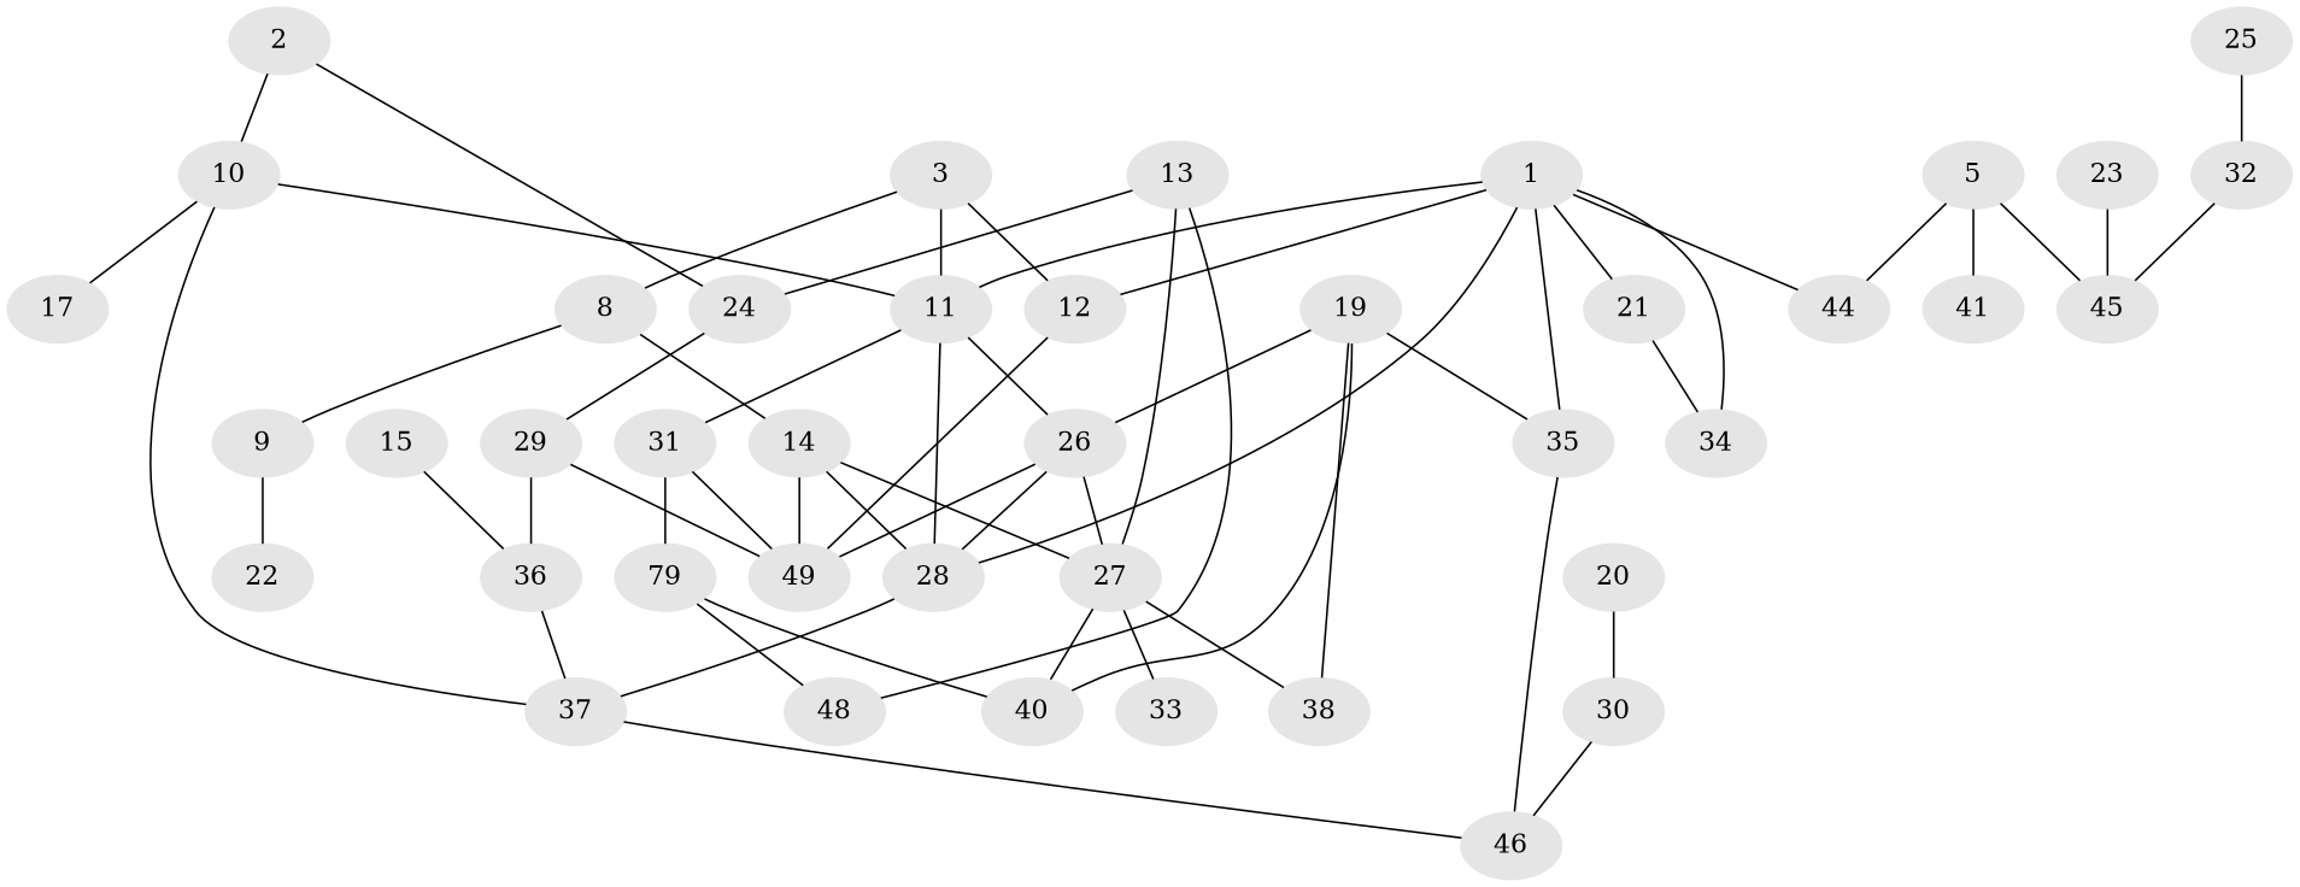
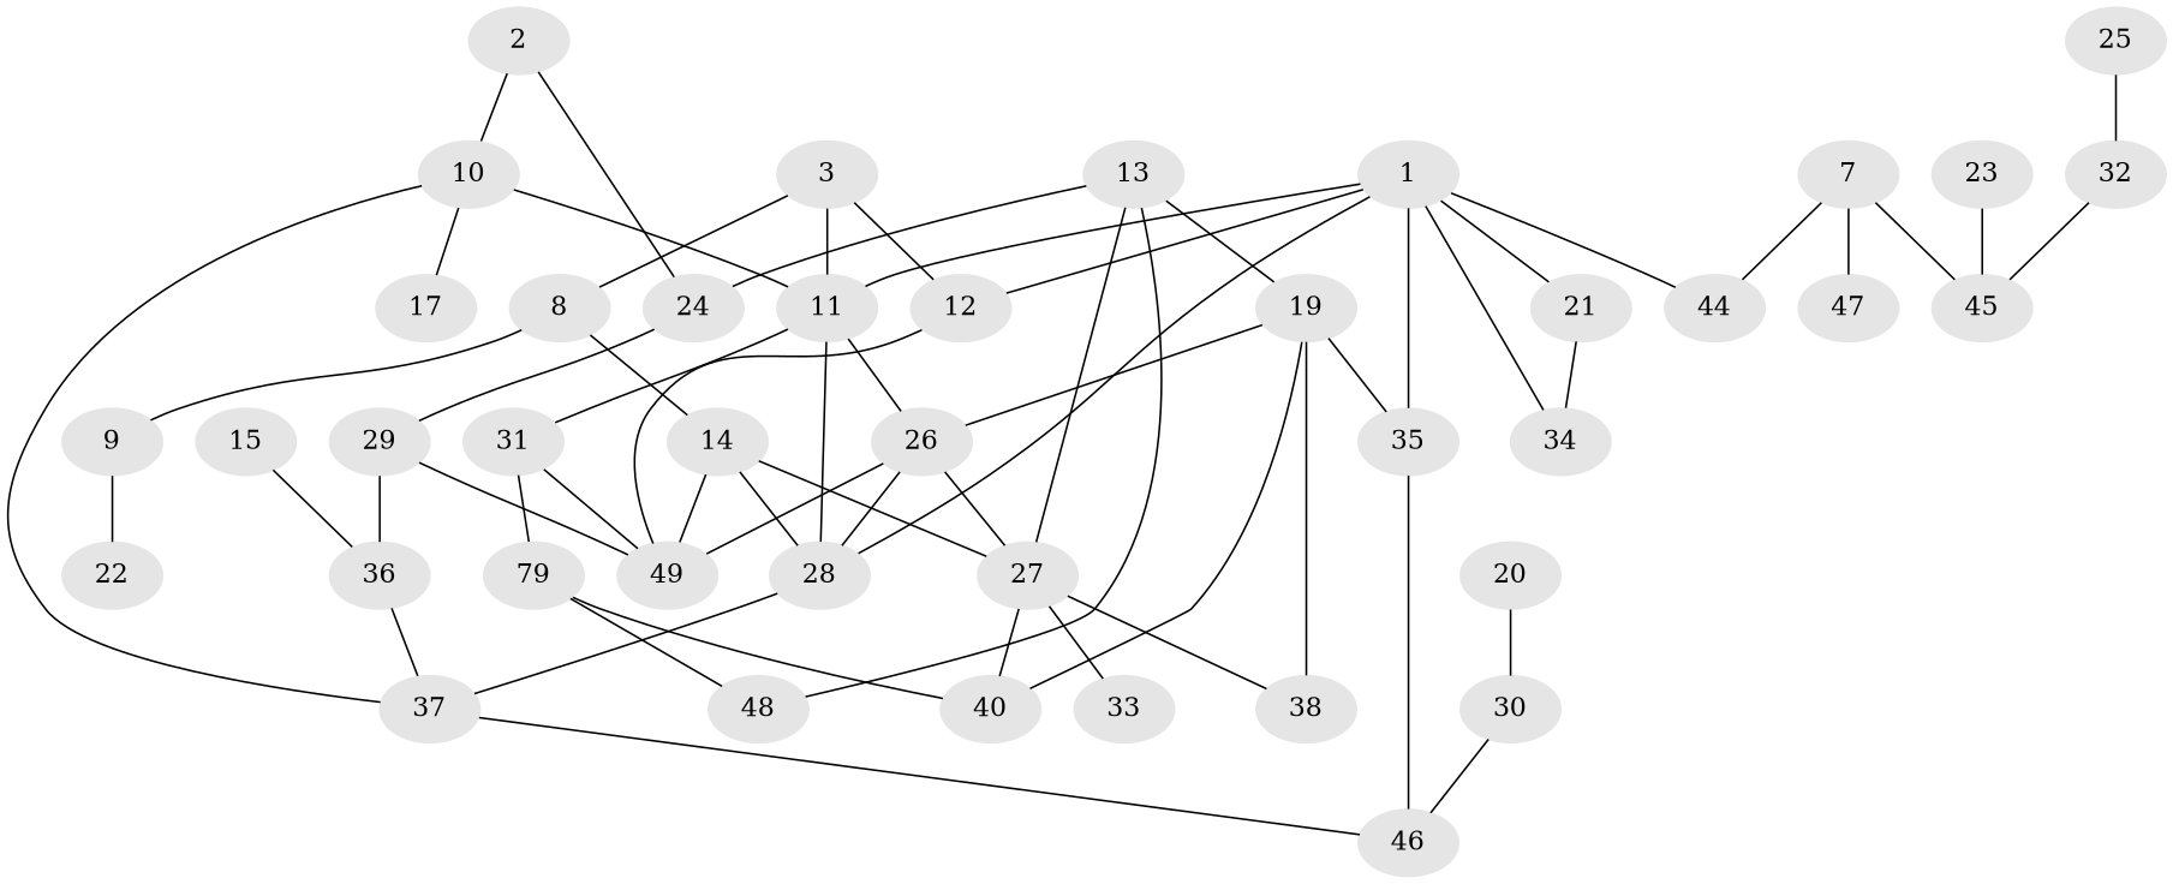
  graph {
    node [color=gray90 style=filled]
    edge [weight=1.0]
    1
    11
    12
    21
    28
    34
    35
    44
    26
    31
    n11 [label=49]
    37
    46
    2
    10
    24
    17
    29
    3
    8
    9
    14
-   5
-   41
+   5 [label=7]
+   41 [label=47]
    45
    22
    27
    n28 [label=79]
    13
    19
    48
    40
    38
    33
    15
    36
    20
    30
    23
    25
    32
    1 -- 11
    1 -- 12
    1 -- 21
    1 -- 28
    1 -- 34
    1 -- 35
    1 -- 44
    11 -- 28
    11 -- 26 [weight=4.0]
    11 -- 31
    12 -- n11
    21 -- 34
    28 -- 37
    35 -- 46
    26 -- 28
    26 -- n11
    26 -- 27
    31 -- n11
    31 -- n28
    37 -- 46
    2 -- 10
    2 -- 24
    10 -- 11
    10 -- 37
    10 -- 17
    24 -- 29
    29 -- n11
    29 -- 36
    3 -- 11
    3 -- 12
    3 -- 8
    8 -- 9
    8 -- 14
    9 -- 22
    14 -- 28
    14 -- n11
    14 -- 27
    5 -- 44
    5 -- 41
    5 -- 45
    27 -- 40
    27 -- 38
    27 -- 33
    n28 -- 48
    n28 -- 40
    13 -- 24
    13 -- 27
+   13 -- 19 [weight=2.0]
    13 -- 48
    19 -- 35
    19 -- 26
    19 -- 40
    19 -- 38 [weight=2.0]
    15 -- 36
    36 -- 37
    20 -- 30
    30 -- 46
    23 -- 45
    25 -- 32
    32 -- 45
  }
